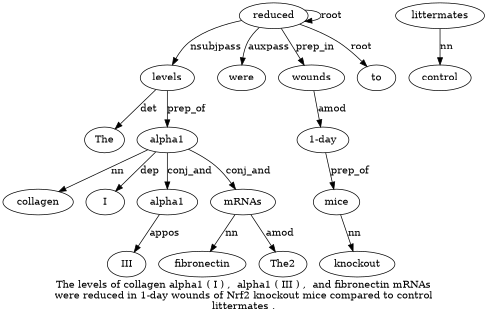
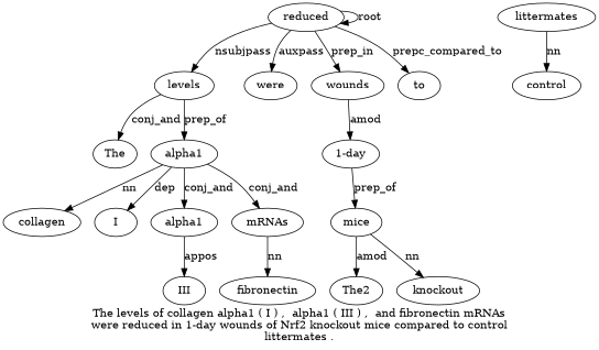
  digraph {
    label="The levels of collagen alpha1 ( I ) ,  alpha1 ( III ) ,  and fibronectin mRNAs\nwere reduced in 1-day wounds of Nrf2 knockout mice compared to control\nlittermates ."
    node [fillcolor=white style=filled]
    n1 [label=levels]
    n2 [label=The]
    n3 [label=alpha1]
    n4 [label=collagen]
    n5 [label=I]
    n6 [label=alpha1]
    n7 [label=mRNAs]
    n8 [label=reduced]
    n9 [label=were]
    n10 [label=wounds]
    n11 [label=to]
    n12 [label="1-day"]
    n13 [label=littermates]
    n14 [label=control]
    n15 [label=III]
    n16 [label=fibronectin]
    n17 [label=mice]
    n18 [label=The2]
    n19 [label=knockout]
-   n1 -> n2 [label=det]
+   n1 -> n2 [label=conj_and]
    n1 -> n3 [label=prep_of]
    n3 -> n4 [label=nn]
    n3 -> n5 [label=dep]
    n3 -> n6 [label=conj_and]
    n3 -> n7 [label=conj_and]
    n6 -> n15 [label=appos]
    n7 -> n16 [label=nn]
    n8 -> n1 [label=nsubjpass]
    n8 -> n8 [label=root]
    n8 -> n9 [label=auxpass]
    n8 -> n10 [label=prep_in]
-   n8 -> n11 [label=root]
+   n8 -> n11 [label=prepc_compared_to]
    n10 -> n12 [label=amod]
    n12 -> n17 [label=prep_of]
    n13 -> n14 [label=nn]
-   n7 -> n18 [label=amod]
+   n17 -> n18 [label=amod]
    n17 -> n19 [label=nn]
  }
